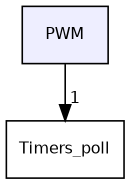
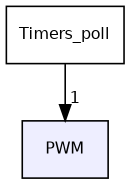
  digraph {
    compound=true
    node [fontname=Helvetica fontsize=10 shape=box]
    n1 [fillcolor="#eeeeff" label=PWM pencolor=black style=filled]
    n2 [label=Timers_poll]
-   n1 -> n2 [headlabel=1 labeldistance=1.5 labelfontname=Helvetica labelfontsize=10]
+   n2 -> n1 [headlabel=1 labeldistance=1.5 labelfontname=Helvetica labelfontsize=10]
  }
